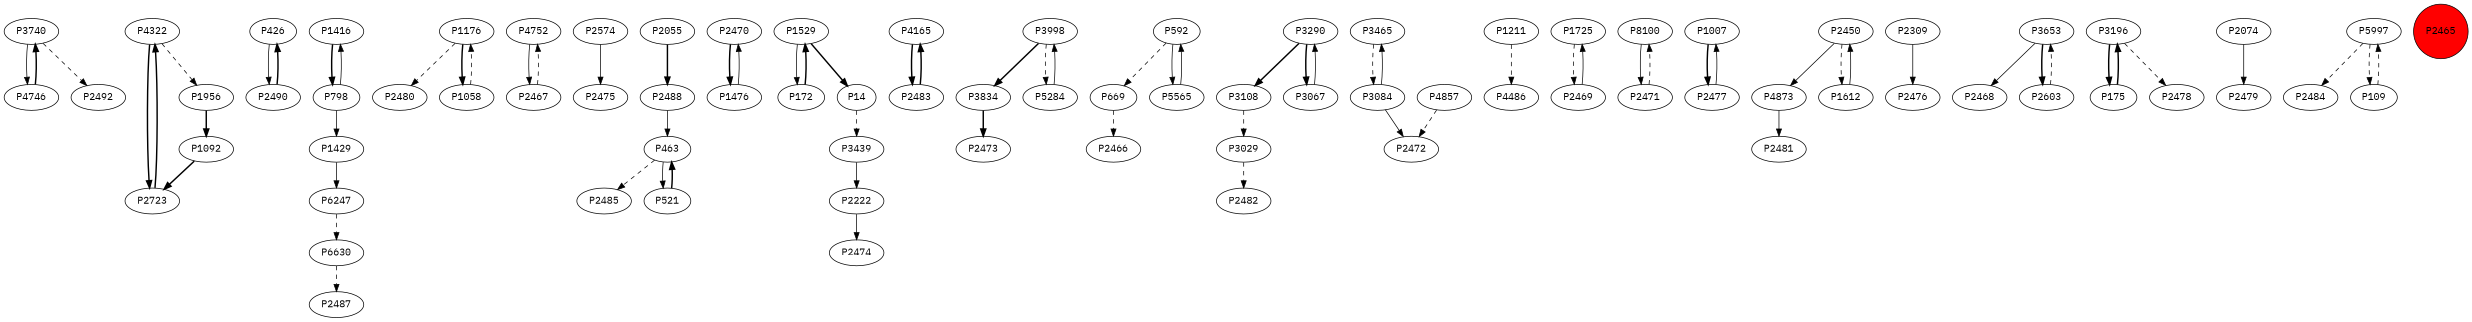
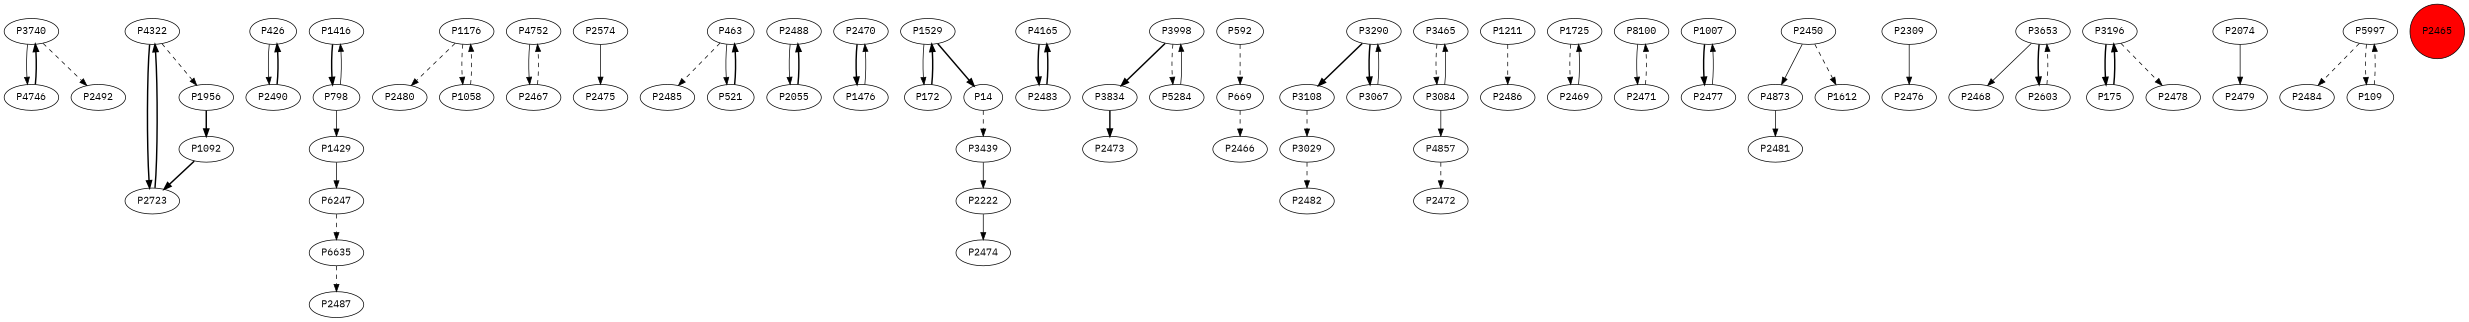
  digraph {
    fontname="IBM Plex Mono"
    node [fontname="IBM Plex Mono"]
    edge [fontname="IBM Plex Mono" style=solid]
    P3740
    P4746
    P2492
    P4322
    P2723
    P1956
    P1092
    P426
    P2490
    P1416
    P798
    P1429
    P6247
    P1176
    P2480
    P1058
    P4752
    P2467
    P2574
    P2475
    P463
    P2485
    P521
    P2488
    P2055
    P2470
    P1476
    P1529
    P172
    P14
    P3439
    P4165
    P2483
    P3998
    P3834
    P5284
    P2473
    P592
    P669
-   P5565
    P2466
    P3290
    P3108
    P3067
    P3029
    P2482
    P2222
    P3465
    P3084
    P4857
    P2472
    P1211
-   P2486 [label=P4486]
+   P2486
    P1725
    P2469
    n56 [label=P8100]
    P2471
-   P6630
+   P6630 [label=P6635]
    P2487
    P1007
    P2477
    P4873
    P2481
    P2309
    P2476
    P3653
    P2468
    P2603
    P2474
    P3196
    P175
    P2478
    P2450
    P1612
    P2074
    P2479
    P5997
    P2484
    P109
    P2465 [fillcolor=red shape=circle style=filled]
    P3740 -> P4746
    P3740 -> P2492 [style=dashed]
    P4746 -> P3740 [style=bold]
    P4322 -> P2723 [style=bold]
    P4322 -> P1956 [style=dashed]
    P2723 -> P4322 [style=bold]
    P1956 -> P1092 [style=bold]
    P1092 -> P2723 [style=bold]
    P426 -> P2490
    P2490 -> P426 [style=bold]
    P1416 -> P798 [style=bold]
    P798 -> P1416
    P798 -> P1429
    P1429 -> P6247
    P6247 -> P6630 [style=dashed]
    P1176 -> P2480 [style=dashed]
-   P1176 -> P1058 [style=bold]
+   P1176 -> P1058 [style=dashed]
    P1058 -> P1176 [style=dashed]
    P4752 -> P2467
    P2467 -> P4752 [style=dashed]
    P2574 -> P2475
    P463 -> P2485 [style=dashed]
    P463 -> P521
    P521 -> P463 [style=bold]
-   P2488 -> P463
+   P2488 -> P2055
    P2055 -> P2488 [style=bold]
    P2470 -> P1476 [style=bold]
    P1476 -> P2470
    P1529 -> P172
    P1529 -> P14 [style=bold]
    P172 -> P1529 [style=bold]
    P14 -> P3439 [style=dashed]
    P3439 -> P2222
    P4165 -> P2483 [style=bold]
    P2483 -> P4165 [style=bold]
    P3998 -> P3834 [style=bold]
    P3998 -> P5284 [style=dashed]
    P3834 -> P2473 [style=bold]
    P5284 -> P3998
    P592 -> P669 [style=dashed]
-   P592 -> P5565
    P669 -> P2466 [style=dashed]
-   P5565 -> P592
    P3290 -> P3108 [style=bold]
    P3290 -> P3067 [style=bold]
    P3108 -> P3029 [style=dashed]
    P3067 -> P3290
    P3029 -> P2482 [style=dashed]
    P2222 -> P2474
    P3465 -> P3084 [style=dashed]
    P3084 -> P3465
-   P3084 -> P2472
+   P3084 -> P4857
    P4857 -> P2472 [style=dashed]
    P1211 -> P2486 [style=dashed]
    P1725 -> P2469 [style=dashed]
    P2469 -> P1725
    n56 -> P2471
    P2471 -> n56 [style=dashed]
    P6630 -> P2487 [style=dashed]
    P1007 -> P2477 [style=bold]
    P2477 -> P1007
    P4873 -> P2481
    P2309 -> P2476
    P3653 -> P2468
    P3653 -> P2603 [style=bold]
    P2603 -> P3653 [style=dashed]
    P3196 -> P175 [style=bold]
    P3196 -> P2478 [style=dashed]
    P175 -> P3196 [style=bold]
    P2450 -> P4873
    P2450 -> P1612 [style=dashed]
-   P1612 -> P2450
    P2074 -> P2479
    P5997 -> P2484 [style=dashed]
    P5997 -> P109 [style=dashed]
    P109 -> P5997 [style=dashed]
  }
